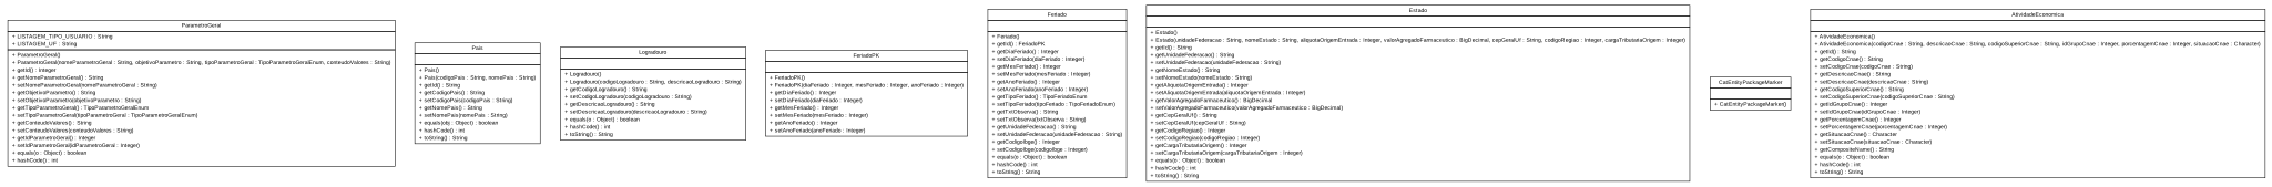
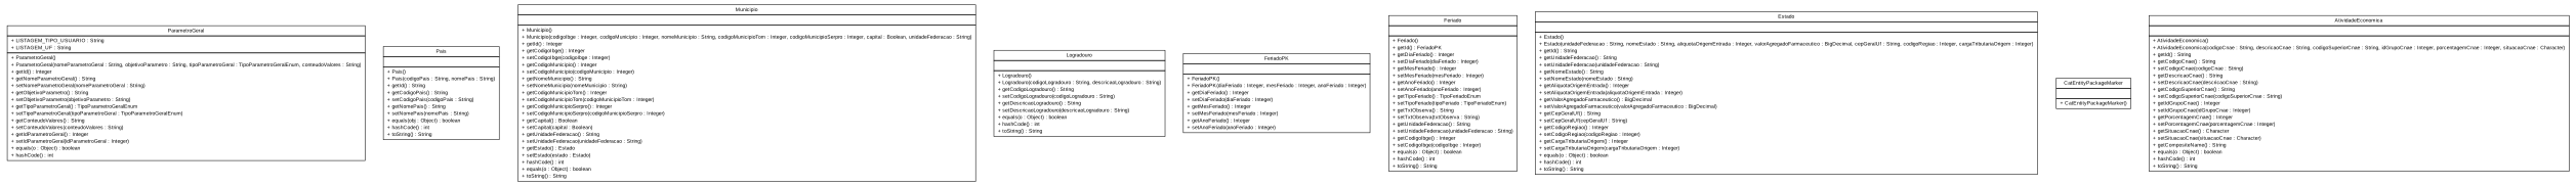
  digraph {
    nodesep=0.25
    ranksep=0.5
    node [fontcolor=black fontname=arial fontsize=10.0 shape=plaintext]
    n1 [label=<<table title="br.gov.to.sefaz.par.gestao.persistence.entity.ParametroGeral" border="0" cellborder="1" cellspacing="0" cellpadding="2" port="p" href="./ParametroGeral.html"> 		<tr><td><table border="0" cellspacing="0" cellpadding="1"> <tr><td align="center" balign="center"> ParametroGeral </td></tr> 		</table></td></tr> 		<tr><td><table border="0" cellspacing="0" cellpadding="1"> <tr><td align="left" balign="left"> + LISTAGEM_TIPO_USUARIO : String </td></tr> <tr><td align="left" balign="left"> + LISTAGEM_UF : String </td></tr> 		</table></td></tr> 		<tr><td><table border="0" cellspacing="0" cellpadding="1"> <tr><td align="left" balign="left"> + ParametroGeral() </td></tr> <tr><td align="left" balign="left"> + ParametroGeral(nomeParametroGeral : String, objetivoParametro : String, tipoParametroGeral : TipoParametroGeralEnum, conteudoValores : String) </td></tr> <tr><td align="left" balign="left"> + getId() : Integer </td></tr> <tr><td align="left" balign="left"> + getNomeParametroGeral() : String </td></tr> <tr><td align="left" balign="left"> + setNomeParametroGeral(nomeParametroGeral : String) </td></tr> <tr><td align="left" balign="left"> + getObjetivoParametro() : String </td></tr> <tr><td align="left" balign="left"> + setObjetivoParametro(objetivoParametro : String) </td></tr> <tr><td align="left" balign="left"> + getTipoParametroGeral() : TipoParametroGeralEnum </td></tr> <tr><td align="left" balign="left"> + setTipoParametroGeral(tipoParametroGeral : TipoParametroGeralEnum) </td></tr> <tr><td align="left" balign="left"> + getConteudoValores() : String </td></tr> <tr><td align="left" balign="left"> + setConteudoValores(conteudoValores : String) </td></tr> <tr><td align="left" balign="left"> + getIdParametroGeral() : Integer </td></tr> <tr><td align="left" balign="left"> + setIdParametroGeral(idParametroGeral : Integer) </td></tr> <tr><td align="left" balign="left"> + equals(o : Object) : boolean </td></tr> <tr><td align="left" balign="left"> + hashCode() : int </td></tr> 		</table></td></tr> 		</table>>]
    n2 [label=<<table title="br.gov.to.sefaz.par.gestao.persistence.entity.Pais" border="0" cellborder="1" cellspacing="0" cellpadding="2" port="p" href="./Pais.html"> 		<tr><td><table border="0" cellspacing="0" cellpadding="1"> <tr><td align="center" balign="center"> Pais </td></tr> 		</table></td></tr> 		<tr><td><table border="0" cellspacing="0" cellpadding="1"> <tr><td align="left" balign="left">  </td></tr> 		</table></td></tr> 		<tr><td><table border="0" cellspacing="0" cellpadding="1"> <tr><td align="left" balign="left"> + Pais() </td></tr> <tr><td align="left" balign="left"> + Pais(codigoPais : String, nomePais : String) </td></tr> <tr><td align="left" balign="left"> + getId() : String </td></tr> <tr><td align="left" balign="left"> + getCodigoPais() : String </td></tr> <tr><td align="left" balign="left"> + setCodigoPais(codigoPais : String) </td></tr> <tr><td align="left" balign="left"> + getNomePais() : String </td></tr> <tr><td align="left" balign="left"> + setNomePais(nomePais : String) </td></tr> <tr><td align="left" balign="left"> + equals(obj : Object) : boolean </td></tr> <tr><td align="left" balign="left"> + hashCode() : int </td></tr> <tr><td align="left" balign="left"> + toString() : String </td></tr> 		</table></td></tr> 		</table>>]
+   n3 [label=<<table title="br.gov.to.sefaz.par.gestao.persistence.entity.Municipio" border="0" cellborder="1" cellspacing="0" cellpadding="2" port="p" href="./Municipio.html"> 		<tr><td><table border="0" cellspacing="0" cellpadding="1"> <tr><td align="center" balign="center"> Municipio </td></tr> 		</table></td></tr> 		<tr><td><table border="0" cellspacing="0" cellpadding="1"> <tr><td align="left" balign="left">  </td></tr> 		</table></td></tr> 		<tr><td><table border="0" cellspacing="0" cellpadding="1"> <tr><td align="left" balign="left"> + Municipio() </td></tr> <tr><td align="left" balign="left"> + Municipio(codigoIbge : Integer, codigoMunicipio : Integer, nomeMunicipio : String, codigoMunicipioTom : Integer, codigoMunicipioSerpro : Integer, capital : Boolean, unidadeFederacao : String) </td></tr> <tr><td align="left" balign="left"> + getId() : Integer </td></tr> <tr><td align="left" balign="left"> + getCodigoIbge() : Integer </td></tr> <tr><td align="left" balign="left"> + setCodigoIbge(codigoIbge : Integer) </td></tr> <tr><td align="left" balign="left"> + getCodigoMunicipio() : Integer </td></tr> <tr><td align="left" balign="left"> + setCodigoMunicipio(codigoMunicipio : Integer) </td></tr> <tr><td align="left" balign="left"> + getNomeMunicipio() : String </td></tr> <tr><td align="left" balign="left"> + setNomeMunicipio(nomeMunicipio : String) </td></tr> <tr><td align="left" balign="left"> + getCodigoMunicipioTom() : Integer </td></tr> <tr><td align="left" balign="left"> + setCodigoMunicipioTom(codigoMunicipioTom : Integer) </td></tr> <tr><td align="left" balign="left"> + getCodigoMunicipioSerpro() : Integer </td></tr> <tr><td align="left" balign="left"> + setCodigoMunicipioSerpro(codigoMunicipioSerpro : Integer) </td></tr> <tr><td align="left" balign="left"> + getCapital() : Boolean </td></tr> <tr><td align="left" balign="left"> + setCapital(capital : Boolean) </td></tr> <tr><td align="left" balign="left"> + getUnidadeFederacao() : String </td></tr> <tr><td align="left" balign="left"> + setUnidadeFederacao(unidadeFederacao : String) </td></tr> <tr><td align="left" balign="left"> + getEstado() : Estado </td></tr> <tr><td align="left" balign="left"> + setEstado(estado : Estado) </td></tr> <tr><td align="left" balign="left"> + hashCode() : int </td></tr> <tr><td align="left" balign="left"> + equals(o : Object) : boolean </td></tr> <tr><td align="left" balign="left"> + toString() : String </td></tr> 		</table></td></tr> 		</table>>]
    n4 [label=<<table title="br.gov.to.sefaz.par.gestao.persistence.entity.Logradouro" border="0" cellborder="1" cellspacing="0" cellpadding="2" port="p" href="./Logradouro.html"> 		<tr><td><table border="0" cellspacing="0" cellpadding="1"> <tr><td align="center" balign="center"> Logradouro </td></tr> 		</table></td></tr> 		<tr><td><table border="0" cellspacing="0" cellpadding="1"> <tr><td align="left" balign="left">  </td></tr> 		</table></td></tr> 		<tr><td><table border="0" cellspacing="0" cellpadding="1"> <tr><td align="left" balign="left"> + Logradouro() </td></tr> <tr><td align="left" balign="left"> + Logradouro(codigoLogradouro : String, descricaoLogradouro : String) </td></tr> <tr><td align="left" balign="left"> + getCodigoLogradouro() : String </td></tr> <tr><td align="left" balign="left"> + setCodigoLogradouro(codigoLogradouro : String) </td></tr> <tr><td align="left" balign="left"> + getDescricaoLogradouro() : String </td></tr> <tr><td align="left" balign="left"> + setDescricaoLogradouro(descricaoLogradouro : String) </td></tr> <tr><td align="left" balign="left"> + equals(o : Object) : boolean </td></tr> <tr><td align="left" balign="left"> + hashCode() : int </td></tr> <tr><td align="left" balign="left"> + toString() : String </td></tr> 		</table></td></tr> 		</table>>]
    n5 [label=<<table title="br.gov.to.sefaz.par.gestao.persistence.entity.FeriadoPK" border="0" cellborder="1" cellspacing="0" cellpadding="2" port="p" href="./FeriadoPK.html"> 		<tr><td><table border="0" cellspacing="0" cellpadding="1"> <tr><td align="center" balign="center"> FeriadoPK </td></tr> 		</table></td></tr> 		<tr><td><table border="0" cellspacing="0" cellpadding="1"> <tr><td align="left" balign="left">  </td></tr> 		</table></td></tr> 		<tr><td><table border="0" cellspacing="0" cellpadding="1"> <tr><td align="left" balign="left"> + FeriadoPK() </td></tr> <tr><td align="left" balign="left"> + FeriadoPK(diaFeriado : Integer, mesFeriado : Integer, anoFeriado : Integer) </td></tr> <tr><td align="left" balign="left"> + getDiaFeriado() : Integer </td></tr> <tr><td align="left" balign="left"> + setDiaFeriado(diaFeriado : Integer) </td></tr> <tr><td align="left" balign="left"> + getMesFeriado() : Integer </td></tr> <tr><td align="left" balign="left"> + setMesFeriado(mesFeriado : Integer) </td></tr> <tr><td align="left" balign="left"> + getAnoFeriado() : Integer </td></tr> <tr><td align="left" balign="left"> + setAnoFeriado(anoFeriado : Integer) </td></tr> 		</table></td></tr> 		</table>>]
    n6 [label=<<table title="br.gov.to.sefaz.par.gestao.persistence.entity.Feriado" border="0" cellborder="1" cellspacing="0" cellpadding="2" port="p" href="./Feriado.html"> 		<tr><td><table border="0" cellspacing="0" cellpadding="1"> <tr><td align="center" balign="center"> Feriado </td></tr> 		</table></td></tr> 		<tr><td><table border="0" cellspacing="0" cellpadding="1"> <tr><td align="left" balign="left">  </td></tr> 		</table></td></tr> 		<tr><td><table border="0" cellspacing="0" cellpadding="1"> <tr><td align="left" balign="left"> + Feriado() </td></tr> <tr><td align="left" balign="left"> + getId() : FeriadoPK </td></tr> <tr><td align="left" balign="left"> + getDiaFeriado() : Integer </td></tr> <tr><td align="left" balign="left"> + setDiaFeriado(diaFeriado : Integer) </td></tr> <tr><td align="left" balign="left"> + getMesFeriado() : Integer </td></tr> <tr><td align="left" balign="left"> + setMesFeriado(mesFeriado : Integer) </td></tr> <tr><td align="left" balign="left"> + getAnoFeriado() : Integer </td></tr> <tr><td align="left" balign="left"> + setAnoFeriado(anoFeriado : Integer) </td></tr> <tr><td align="left" balign="left"> + getTipoFeriado() : TipoFeriadoEnum </td></tr> <tr><td align="left" balign="left"> + setTipoFeriado(tipoFeriado : TipoFeriadoEnum) </td></tr> <tr><td align="left" balign="left"> + getTxtObserva() : String </td></tr> <tr><td align="left" balign="left"> + setTxtObserva(txtObserva : String) </td></tr> <tr><td align="left" balign="left"> + getUnidadeFederacao() : String </td></tr> <tr><td align="left" balign="left"> + setUnidadeFederacao(unidadeFederacao : String) </td></tr> <tr><td align="left" balign="left"> + getCodigoIbge() : Integer </td></tr> <tr><td align="left" balign="left"> + setCodigoIbge(codigoIbge : Integer) </td></tr> <tr><td align="left" balign="left"> + equals(o : Object) : boolean </td></tr> <tr><td align="left" balign="left"> + hashCode() : int </td></tr> <tr><td align="left" balign="left"> + toString() : String </td></tr> 		</table></td></tr> 		</table>>]
    n7 [label=<<table title="br.gov.to.sefaz.par.gestao.persistence.entity.Estado" border="0" cellborder="1" cellspacing="0" cellpadding="2" port="p" href="./Estado.html"> 		<tr><td><table border="0" cellspacing="0" cellpadding="1"> <tr><td align="center" balign="center"> Estado </td></tr> 		</table></td></tr> 		<tr><td><table border="0" cellspacing="0" cellpadding="1"> <tr><td align="left" balign="left">  </td></tr> 		</table></td></tr> 		<tr><td><table border="0" cellspacing="0" cellpadding="1"> <tr><td align="left" balign="left"> + Estado() </td></tr> <tr><td align="left" balign="left"> + Estado(unidadeFederacao : String, nomeEstado : String, aliquotaOrigemEntrada : Integer, valorAgregadoFarmaceutico : BigDecimal, cepGeralUf : String, codigoRegiao : Integer, cargaTributariaOrigem : Integer) </td></tr> <tr><td align="left" balign="left"> + getId() : String </td></tr> <tr><td align="left" balign="left"> + getUnidadeFederacao() : String </td></tr> <tr><td align="left" balign="left"> + setUnidadeFederacao(unidadeFederacao : String) </td></tr> <tr><td align="left" balign="left"> + getNomeEstado() : String </td></tr> <tr><td align="left" balign="left"> + setNomeEstado(nomeEstado : String) </td></tr> <tr><td align="left" balign="left"> + getAliquotaOrigemEntrada() : Integer </td></tr> <tr><td align="left" balign="left"> + setAliquotaOrigemEntrada(aliquotaOrigemEntrada : Integer) </td></tr> <tr><td align="left" balign="left"> + getValorAgregadoFarmaceutico() : BigDecimal </td></tr> <tr><td align="left" balign="left"> + setValorAgregadoFarmaceutico(valorAgregadoFarmaceutico : BigDecimal) </td></tr> <tr><td align="left" balign="left"> + getCepGeralUf() : String </td></tr> <tr><td align="left" balign="left"> + setCepGeralUf(cepGeralUf : String) </td></tr> <tr><td align="left" balign="left"> + getCodigoRegiao() : Integer </td></tr> <tr><td align="left" balign="left"> + setCodigoRegiao(codigoRegiao : Integer) </td></tr> <tr><td align="left" balign="left"> + getCargaTributariaOrigem() : Integer </td></tr> <tr><td align="left" balign="left"> + setCargaTributariaOrigem(cargaTributariaOrigem : Integer) </td></tr> <tr><td align="left" balign="left"> + equals(o : Object) : boolean </td></tr> <tr><td align="left" balign="left"> + hashCode() : int </td></tr> <tr><td align="left" balign="left"> + toString() : String </td></tr> 		</table></td></tr> 		</table>>]
    n8 [label=<<table title="br.gov.to.sefaz.par.gestao.persistence.entity.CatEntityPackageMarker" border="0" cellborder="1" cellspacing="0" cellpadding="2" port="p" href="./CatEntityPackageMarker.html"> 		<tr><td><table border="0" cellspacing="0" cellpadding="1"> <tr><td align="center" balign="center"> CatEntityPackageMarker </td></tr> 		</table></td></tr> 		<tr><td><table border="0" cellspacing="0" cellpadding="1"> <tr><td align="left" balign="left">  </td></tr> 		</table></td></tr> 		<tr><td><table border="0" cellspacing="0" cellpadding="1"> <tr><td align="left" balign="left"> + CatEntityPackageMarker() </td></tr> 		</table></td></tr> 		</table>>]
    n9 [label=<<table title="br.gov.to.sefaz.par.gestao.persistence.entity.AtividadeEconomica" border="0" cellborder="1" cellspacing="0" cellpadding="2" port="p" href="./AtividadeEconomica.html"> 		<tr><td><table border="0" cellspacing="0" cellpadding="1"> <tr><td align="center" balign="center"> AtividadeEconomica </td></tr> 		</table></td></tr> 		<tr><td><table border="0" cellspacing="0" cellpadding="1"> <tr><td align="left" balign="left">  </td></tr> 		</table></td></tr> 		<tr><td><table border="0" cellspacing="0" cellpadding="1"> <tr><td align="left" balign="left"> + AtividadeEconomica() </td></tr> <tr><td align="left" balign="left"> + AtividadeEconomica(codigoCnae : String, descricaoCnae : String, codigoSuperiorCnae : String, idGrupoCnae : Integer, porcentagemCnae : Integer, situacaoCnae : Character) </td></tr> <tr><td align="left" balign="left"> + getId() : String </td></tr> <tr><td align="left" balign="left"> + getCodigoCnae() : String </td></tr> <tr><td align="left" balign="left"> + setCodigoCnae(codigoCnae : String) </td></tr> <tr><td align="left" balign="left"> + getDescricaoCnae() : String </td></tr> <tr><td align="left" balign="left"> + setDescricaoCnae(descricaoCnae : String) </td></tr> <tr><td align="left" balign="left"> + getCodigoSuperiorCnae() : String </td></tr> <tr><td align="left" balign="left"> + setCodigoSuperiorCnae(codigoSuperiorCnae : String) </td></tr> <tr><td align="left" balign="left"> + getIdGrupoCnae() : Integer </td></tr> <tr><td align="left" balign="left"> + setIdGrupoCnae(idGrupoCnae : Integer) </td></tr> <tr><td align="left" balign="left"> + getPorcentagemCnae() : Integer </td></tr> <tr><td align="left" balign="left"> + setPorcentagemCnae(porcentagemCnae : Integer) </td></tr> <tr><td align="left" balign="left"> + getSituacaoCnae() : Character </td></tr> <tr><td align="left" balign="left"> + setSituacaoCnae(situacaoCnae : Character) </td></tr> <tr><td align="left" balign="left"> + getCompositeName() : String </td></tr> <tr><td align="left" balign="left"> + equals(o : Object) : boolean </td></tr> <tr><td align="left" balign="left"> + hashCode() : int </td></tr> <tr><td align="left" balign="left"> + toString() : String </td></tr> 		</table></td></tr> 		</table>>]
  }
